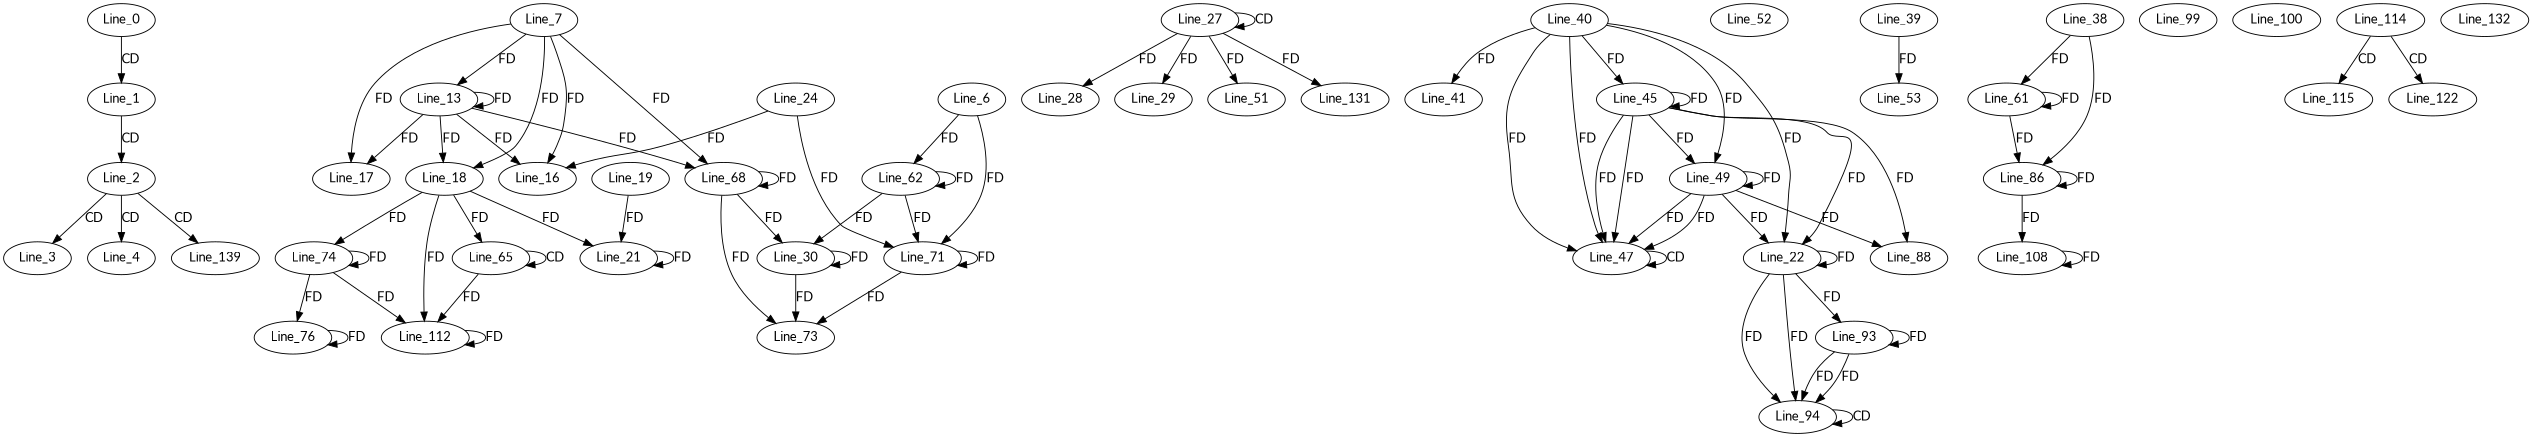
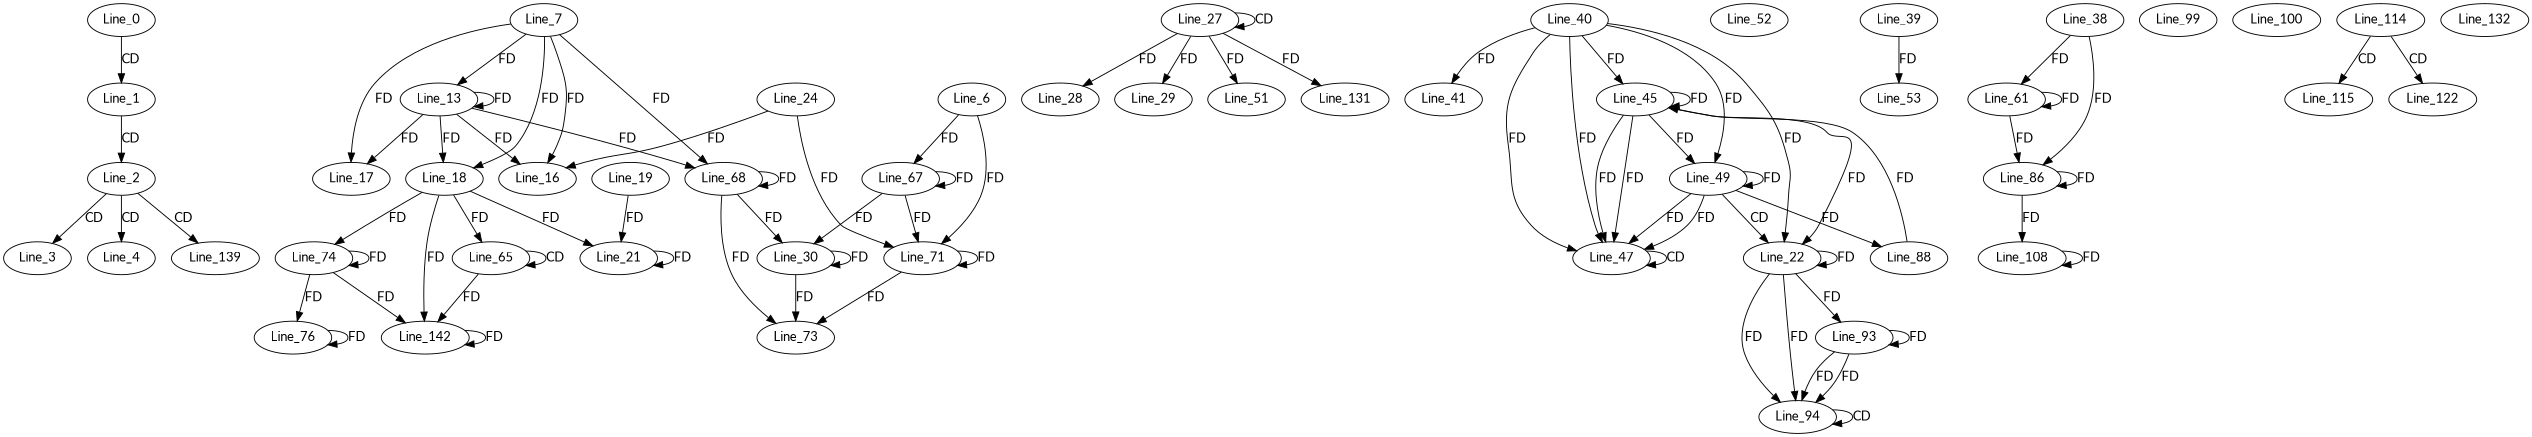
  digraph {
    fontname=Lato
    node [fontname=Lato]
    edge [fontname=Lato]
    Line_0
    Line_1
    Line_2
    Line_3
    Line_4
    Line_139
    Line_7
    Line_13
    Line_16
    Line_17
    Line_18
    Line_68
    Line_21
    Line_65
    Line_74
-   Line_112
+   Line_112 [label=Line_142]
    n17 [label=Line_30]
    Line_73
    Line_6
-   Line_67 [label=Line_62]
+   Line_67
    Line_71
    n22 [label=Line_24]
    Line_76
    Line_19
    Line_27
    Line_28
    Line_29
    Line_51
    Line_131
    Line_40
    Line_41
    Line_45
    n33 [label=Line_49]
    Line_47
    n35 [label=Line_22]
    Line_88
    Line_93
    Line_94
    Line_52
    Line_39
    Line_53
    Line_38
    Line_61
    Line_86
    Line_108
    Line_99
    Line_100
    Line_114
    Line_115
    Line_122
    Line_132
    Line_0 -> Line_1 [label=CD]
    Line_1 -> Line_2 [label=CD]
    Line_2 -> Line_3 [label=CD]
    Line_2 -> Line_4 [label=CD]
    Line_2 -> Line_139 [label=CD]
    Line_7 -> Line_13 [label=FD]
    Line_7 -> Line_16 [label=FD]
    Line_7 -> Line_17 [label=FD]
    Line_7 -> Line_18 [label=FD]
    Line_7 -> Line_68 [label=FD]
    Line_13 -> Line_13 [label=FD]
    Line_13 -> Line_16 [label=FD]
    Line_13 -> Line_17 [label=FD]
    Line_13 -> Line_18 [label=FD]
    Line_13 -> Line_68 [label=FD]
    Line_18 -> Line_21 [label=FD]
    Line_18 -> Line_65 [label=FD]
    Line_18 -> Line_74 [label=FD]
    Line_18 -> Line_112 [label=FD]
    Line_68 -> Line_68 [label=FD]
    Line_68 -> n17 [label=FD]
    Line_68 -> Line_73 [label=FD]
    Line_21 -> Line_21 [label=FD]
    Line_65 -> Line_65 [label=CD]
    Line_65 -> Line_112 [label=FD]
    Line_74 -> Line_74 [label=FD]
    Line_74 -> Line_112 [label=FD]
    Line_74 -> Line_76 [label=FD]
    Line_112 -> Line_112 [label=FD]
    n17 -> n17 [label=FD]
    n17 -> Line_73 [label=FD]
    Line_6 -> Line_67 [label=FD]
    Line_6 -> Line_71 [label=FD]
    Line_67 -> n17 [label=FD]
    Line_67 -> Line_67 [label=FD]
    Line_67 -> Line_71 [label=FD]
    Line_71 -> Line_73 [label=FD]
    Line_71 -> Line_71 [label=FD]
    n22 -> Line_16 [label=FD]
    n22 -> Line_71 [label=FD]
    Line_76 -> Line_76 [label=FD]
    Line_19 -> Line_21 [label=FD]
    Line_27 -> Line_27 [label=CD]
    Line_27 -> Line_28 [label=FD]
    Line_27 -> Line_29 [label=FD]
    Line_27 -> Line_51 [label=FD]
    Line_27 -> Line_131 [label=FD]
    Line_40 -> Line_41 [label=FD]
    Line_40 -> Line_45 [label=FD]
    Line_40 -> n33 [label=FD]
    Line_40 -> Line_47 [label=FD]
    Line_40 -> Line_47 [label=FD]
    Line_40 -> n35 [label=FD]
    Line_45 -> Line_45 [label=FD]
    Line_45 -> n33 [label=FD]
    Line_45 -> Line_47 [label=FD]
    Line_45 -> Line_47 [label=FD]
    Line_45 -> n35 [label=FD]
-   Line_45 -> Line_88 [label=FD]
+   Line_88 -> Line_45 [label=FD]
    n33 -> n33 [label=FD]
    n33 -> Line_47 [label=FD]
    n33 -> Line_47 [label=FD]
-   n33 -> n35 [label=FD]
+   n33 -> n35 [label=CD]
    n33 -> Line_88 [label=FD]
    Line_47 -> Line_47 [label=CD]
    n35 -> n35 [label=FD]
    n35 -> Line_93 [label=FD]
    n35 -> Line_94 [label=FD]
    n35 -> Line_94 [label=FD]
    Line_93 -> Line_93 [label=FD]
    Line_93 -> Line_94 [label=FD]
    Line_93 -> Line_94 [label=FD]
    Line_94 -> Line_94 [label=CD]
    Line_39 -> Line_53 [label=FD]
    Line_38 -> Line_61 [label=FD]
    Line_38 -> Line_86 [label=FD]
    Line_61 -> Line_61 [label=FD]
    Line_61 -> Line_86 [label=FD]
    Line_86 -> Line_86 [label=FD]
    Line_86 -> Line_108 [label=FD]
    Line_108 -> Line_108 [label=FD]
    Line_114 -> Line_115 [label=CD]
    Line_114 -> Line_122 [label=CD]
  }
